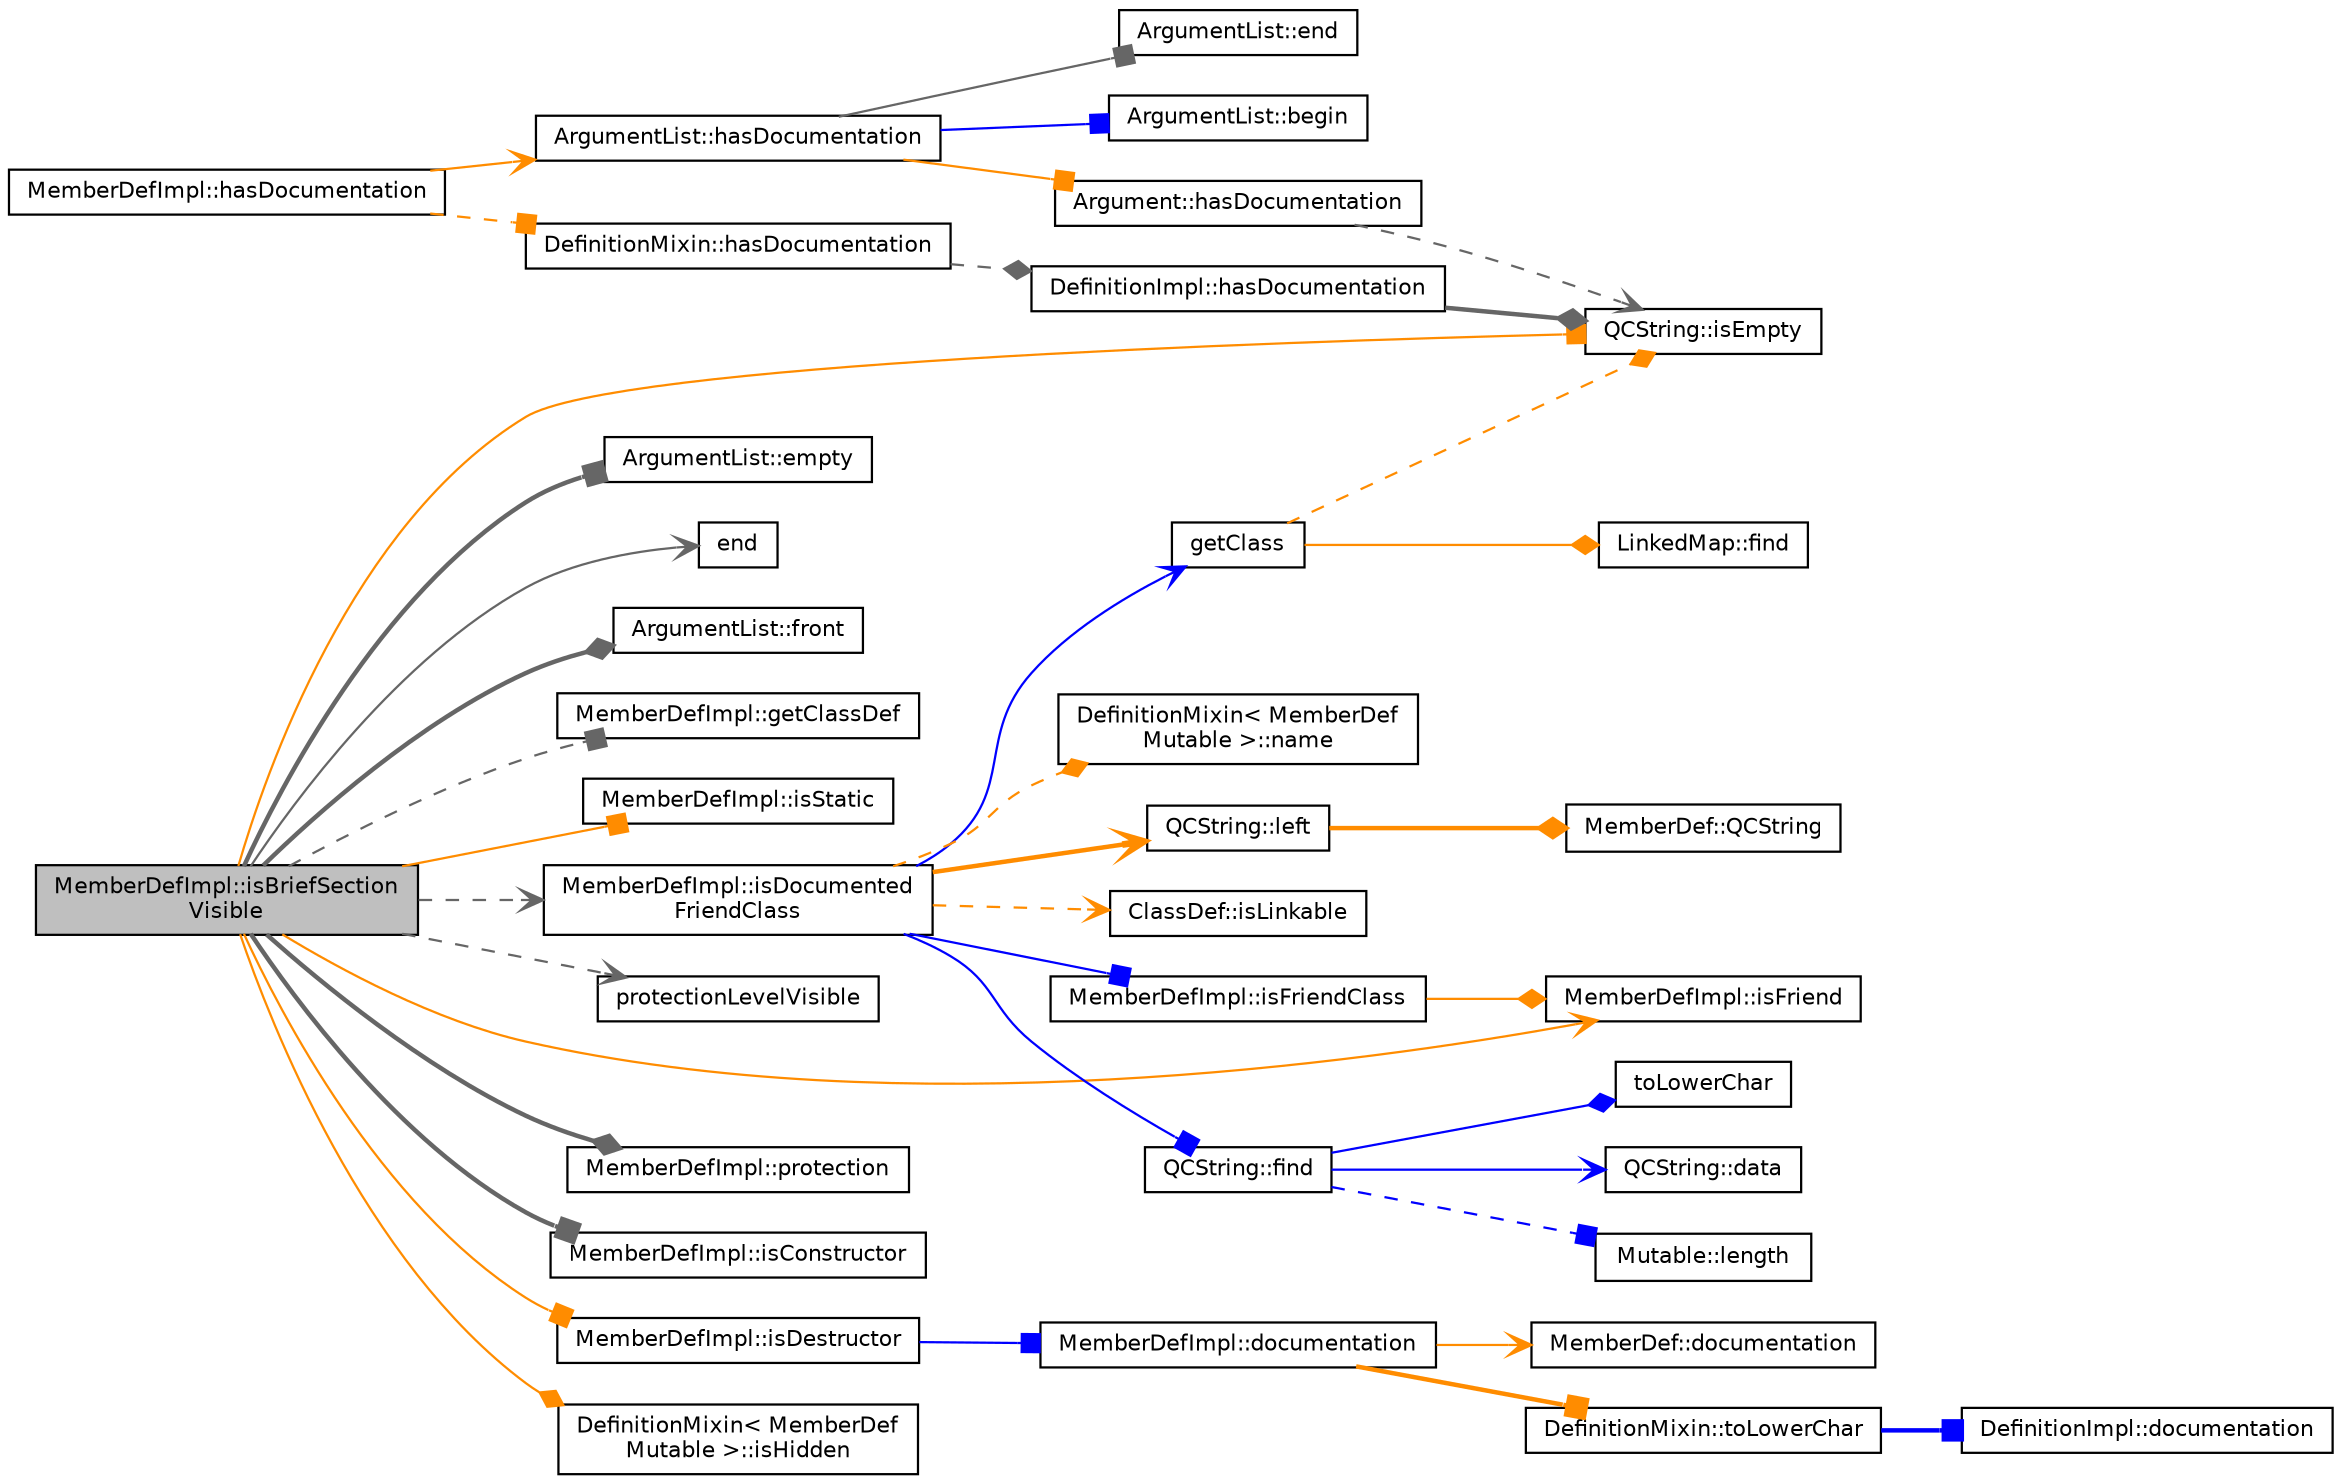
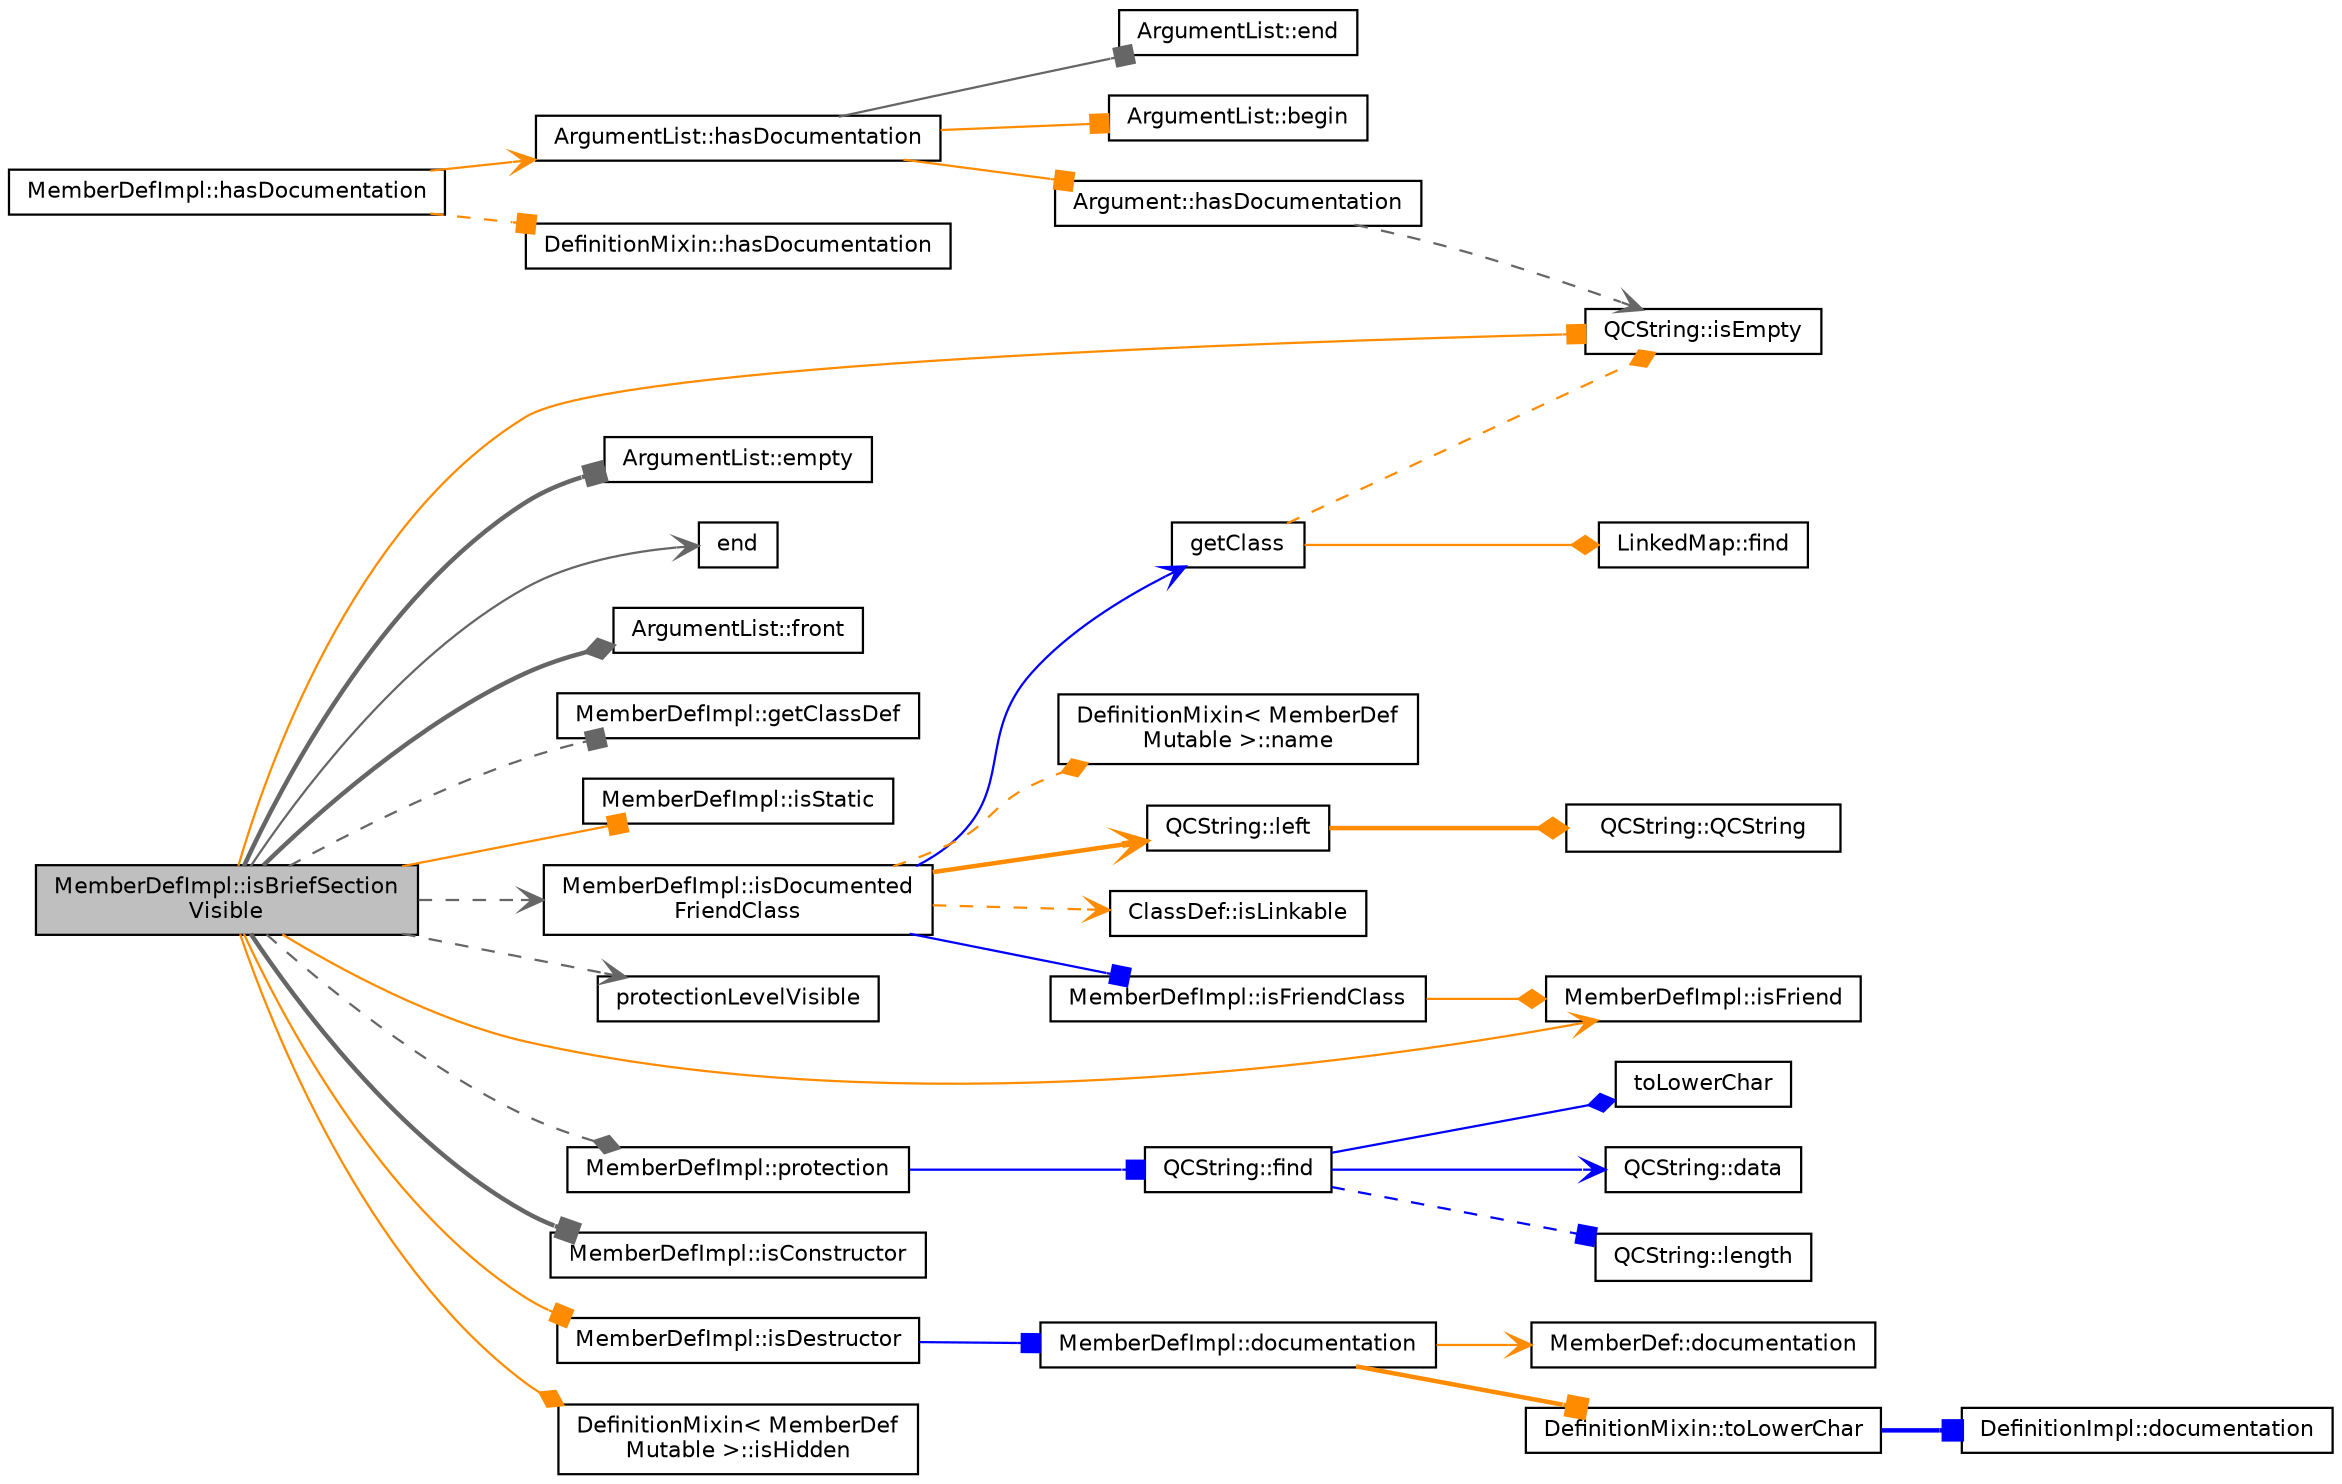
  digraph {
    rankdir=LR
    node [color=black fillcolor=white fontname=Helvetica fontsize=10 shape=record style=filled]
    edge [arrowhead=box color=darkorange fontname=Helvetica fontsize=10 labelfontname=Helvetica labelfontsize=10 style=solid]
    n1 [fillcolor=grey75 fontcolor=black height=0.2 label="MemberDefImpl::isBriefSection\lVisible" width=0.4]
    n2 [height=0.2 label="ArgumentList::empty" width=0.4]
    n3 [height=0.2 label=end width=0.4]
    n4 [height=0.2 label="ArgumentList::front" width=0.4]
    n5 [height=0.2 label="MemberDefImpl::getClassDef" width=0.4]
    n6 [height=0.2 label="QCString::isEmpty" width=0.4]
    n7 [height=0.2 label="MemberDefImpl::isConstructor" width=0.4]
    n8 [height=0.2 label="MemberDefImpl::isDestructor" width=0.4]
    n9 [height=0.2 label="MemberDefImpl::isDocumented\lFriendClass" width=0.4]
    n10 [height=0.2 label="MemberDefImpl::isFriend" width=0.4]
    n11 [height=0.2 label="DefinitionMixin\< MemberDef\lMutable \>::isHidden" width=0.4]
    n12 [height=0.2 label="MemberDefImpl::isStatic" width=0.4]
    n13 [height=0.2 label="MemberDefImpl::protection" width=0.4]
    n14 [height=0.2 label=protectionLevelVisible width=0.4]
    n15 [height=0.2 label="MemberDefImpl::documentation" width=0.4]
    n16 [height=0.2 label="DefinitionMixin::toLowerChar" width=0.4]
    n17 [height=0.2 label="MemberDef::documentation" width=0.4]
    n18 [height=0.2 label="MemberDefImpl::hasDocumentation" width=0.4]
    n19 [height=0.2 label="ArgumentList::hasDocumentation" width=0.4]
    n20 [height=0.2 label="DefinitionMixin::hasDocumentation" width=0.4]
    n21 [height=0.2 label="QCString::find" width=0.4]
    n22 [height=0.2 label=getClass width=0.4]
    n23 [height=0.2 label="MemberDefImpl::isFriendClass" width=0.4]
    n24 [height=0.2 label="ClassDef::isLinkable" width=0.4]
    n25 [height=0.2 label="QCString::left" width=0.4]
    n26 [height=0.2 label="DefinitionMixin\< MemberDef\lMutable \>::name" width=0.4]
    n27 [height=0.2 label="DefinitionImpl::documentation" width=0.4]
    n28 [height=0.2 label="ArgumentList::begin" width=0.4]
    n29 [height=0.2 label="ArgumentList::end" width=0.4]
    n30 [height=0.2 label="Argument::hasDocumentation" width=0.4]
-   n31 [height=0.2 label="DefinitionImpl::hasDocumentation" width=0.4]
    n32 [height=0.2 label="QCString::data" width=0.4]
-   n33 [height=0.2 label="Mutable::length" width=0.4]
+   n33 [height=0.2 label="QCString::length" width=0.4]
    n34 [height=0.2 label=toLowerChar width=0.4]
    n35 [height=0.2 label="LinkedMap::find" width=0.4]
-   n36 [height=0.2 label="MemberDef::QCString" width=0.4]
+   n36 [height=0.2 label="QCString::QCString" width=0.4]
    n1 -> n2 [color=gray40 style=bold]
    n1 -> n3 [arrowhead=vee color=gray40]
    n1 -> n4 [arrowhead=diamond color=gray40 style=bold]
    n1 -> n5 [color=gray40 style=dashed]
    n1 -> n6
    n1 -> n7 [color=gray40 style=bold]
    n1 -> n8
    n1 -> n9 [arrowhead=vee color=gray40 style=dashed]
    n1 -> n10 [arrowhead=vee]
    n1 -> n11 [arrowhead=diamond]
    n1 -> n12
-   n1 -> n13 [arrowhead=diamond color=gray40 style=bold]
+   n1 -> n13 [arrowhead=diamond color=gray40 style=dashed]
    n1 -> n14 [arrowhead=vee color=gray40 style=dashed]
    n8 -> n15 [color=blue]
-   n9 -> n21 [color=blue]
+   n13 -> n21 [color=blue]
    n9 -> n22 [arrowhead=vee color=blue]
    n9 -> n23 [color=blue]
    n9 -> n24 [arrowhead=vee style=dashed]
    n9 -> n25 [arrowhead=vee style=bold]
    n9 -> n26 [arrowhead=diamond style=dashed]
    n15 -> n16 [style=bold]
    n15 -> n17 [arrowhead=vee]
    n16 -> n27 [color=blue style=bold]
    n18 -> n19 [arrowhead=vee]
    n18 -> n20 [style=dashed]
-   n19 -> n28 [color=blue]
+   n19 -> n28
    n19 -> n29 [color=gray40]
    n19 -> n30
-   n20 -> n31 [arrowhead=diamond color=gray40 style=dashed]
    n21 -> n32 [arrowhead=vee color=blue]
    n21 -> n33 [color=blue style=dashed]
    n21 -> n34 [arrowhead=diamond color=blue]
    n22 -> n6 [arrowhead=diamond style=dashed]
    n22 -> n35 [arrowhead=diamond]
    n23 -> n10 [arrowhead=diamond]
    n25 -> n36 [arrowhead=diamond style=bold]
    n30 -> n6 [arrowhead=vee color=gray40 style=dashed]
-   n31 -> n6 [arrowhead=diamond color=gray40 style=bold]
  }
